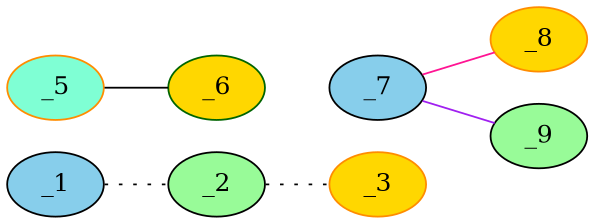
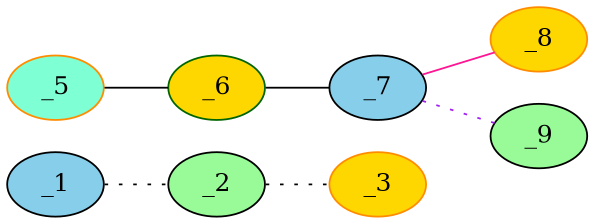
  graph {
    rankdir=LR
    node [charge=0 chem=1 color=black fillcolor=gold style=filled symbol="C  " x=2.866 y=0.25]
    edge [color=black style=dotted valence=1]
    _1 [chem=4 fillcolor=skyblue symbol="N  " x=8.0622]
    _2 [fillcolor=palegreen x=7.1962 y=0.75]
    _3 [color=darkorange x=6.3301]
    _5 [color=darkorange fillcolor=aquamarine x=4.5981]
    _6 [color=darkgreen x=3.7321 y=0.75]
    _7 [fillcolor=skyblue]
    _8 [chem=2 color=darkorange symbol="O  " x=2 y=0.75]
    _9 [chem=2 fillcolor=palegreen symbol="O  " y=-0.75]
    _1 -- _2
    _2 -- _3
    _5 -- _6 [style=solid valence=2]
+   _6 -- _7 [style=solid]
    _7 -- _8 [color=deeppink style=solid valence=2]
-   _7 -- _9 [color=purple style=solid]
+   _7 -- _9 [color=purple]
  }
